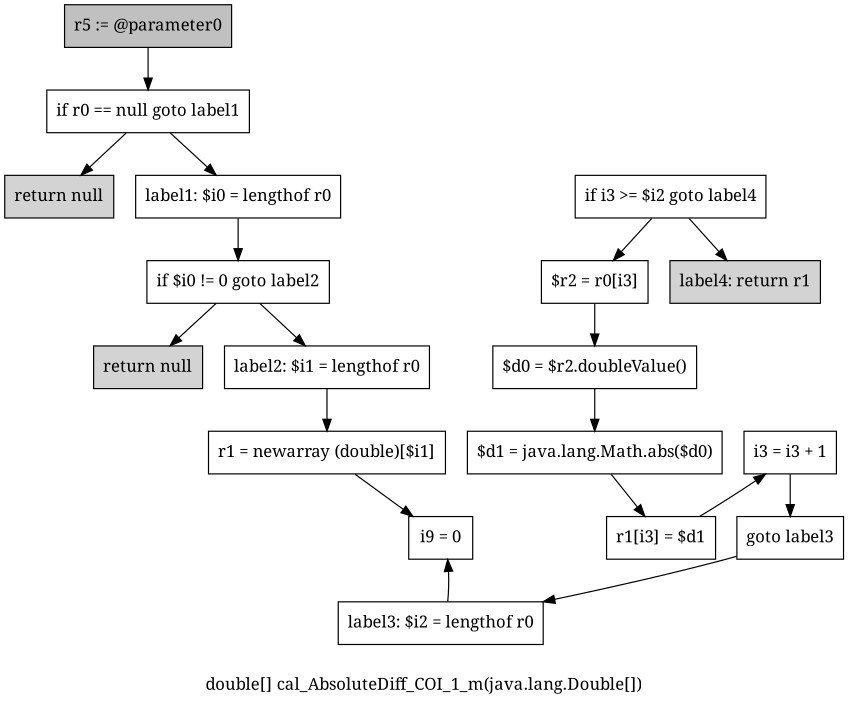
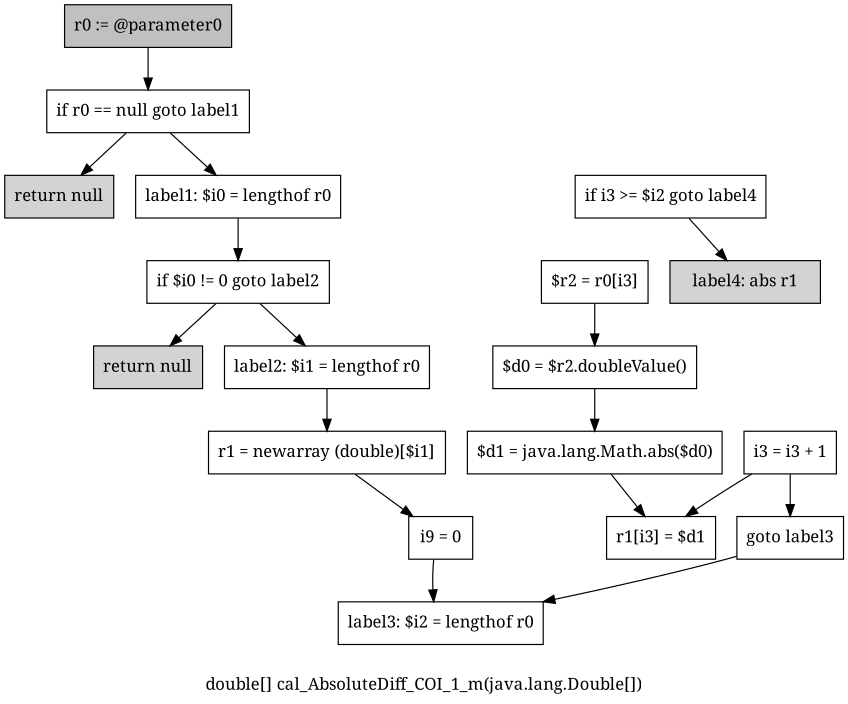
  digraph {
    fontname="Noto Serif"
    label="double[] cal_AbsoluteDiff_COI_1_m(java.lang.Double[])"
    node [fontname="Noto Serif" shape=box]
    edge [fontname="Noto Serif"]
-   n1 [fillcolor=gray label="r5 := @parameter0" style=filled]
+   n1 [fillcolor=gray label="r0 := @parameter0" style=filled]
    n2 [label="if r0 == null goto label1"]
    n3 [fillcolor=lightgray label="return null" style=filled]
    n4 [label="label1: $i0 = lengthof r0"]
    n5 [label="if $i0 != 0 goto label2"]
    n6 [fillcolor=lightgray label="return null" style=filled]
    n7 [label="label2: $i1 = lengthof r0"]
    n8 [label="r1 = newarray (double)[$i1]"]
    n9 [label="i9 = 0"]
    n10 [label="label3: $i2 = lengthof r0"]
    n11 [label="if i3 >= $i2 goto label4"]
    n12 [label="$r2 = r0[i3]"]
-   n13 [fillcolor=lightgray label="label4: return r1" style=filled]
+   n13 [fillcolor=lightgray label="label4: abs r1" style=filled]
    n14 [label="$d0 = $r2.doubleValue()"]
    n15 [label="$d1 = java.lang.Math.abs($d0)"]
    n16 [label="r1[i3] = $d1"]
    n17 [label="i3 = i3 + 1"]
    n18 [label="goto label3"]
    n1 -> n2
    n2 -> n3
    n2 -> n4
    n4 -> n5
    n5 -> n6
    n5 -> n7
    n7 -> n8
    n8 -> n9
-   n10 -> n9
-   n11 -> n12
+   n9 -> n10
    n11 -> n13
    n12 -> n14
    n14 -> n15
    n15 -> n16
-   n16 -> n17
+   n17 -> n16
    n17 -> n18
    n18 -> n10
  }
